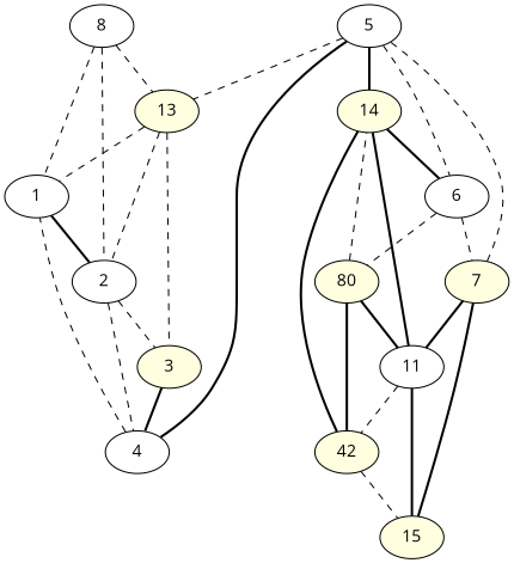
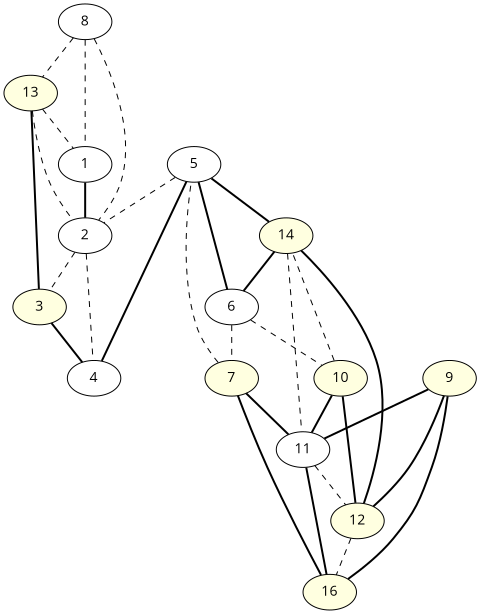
  graph {
    fontname="Open Sans"
    node [aaLength=3 fillcolor=lightyellow fontname="Open Sans" style=filled type=1]
    edge [distance0=5.0 fontname="Open Sans" frequency=1 style=bold type0=2]
    1 [fillcolor=white sequence=LSA type=0]
    2 [aaLength=11 fillcolor=white sequence=PEATDTLNLIA type=0]
    3 [sequence=GEQ type=0]
    4 [aaLength=11 fillcolor=white sequence=ISDLHQTLKKE type=0]
-   10 [aaLength=4 sequence=HEYT label=80]
+   10 [aaLength=4 sequence=HEYT]
    14 [aaLength=6 sequence=LVLEWR]
    11 [aaLength=4 fillcolor=white sequence=RIIT]
-   12 [aaLength=4 sequence=DYYT label=42]
+   12 [aaLength=4 sequence=DYYT]
    6 [aaLength=8 fillcolor=white sequence=FEQSKQLT type=0]
-   15 [aaLength=5 sequence=ITIIL]
+   15 [aaLength=5 sequence=ITIIL label=16]
    5 [aaLength=10 fillcolor=white sequence=LDALWDCLTG type=0]
    7 [aaLength=15 sequence=GAESVLQVFREAKAE type=0]
    8 [fillcolor=white sequence=TVC]
    13 [aaLength=5 sequence=KAVIN]
+   9 [sequence=LID]
    1 -- 2 [distance0=12.48823 type0=1]
    2 -- 3 [distance0=20.74937 style=dashed type0=3]
    2 -- 4 [distance0=19.88412 style=dashed]
    3 -- 4 [distance0=6.343438 distance1=3.0 frequency=2 type0=1 type1=4]
-   4 -- 1 [distance0=16.50566 style=dashed]
    10 -- 14 [distance0=4.0 style=dashed type0=1]
    10 -- 11 [distance0=16.0 distance1=12.0 frequency=2 type1=4]
    10 -- 12 [distance0=26.0 type0=3]
-   14 -- 11 [distance0=20.0]
+   14 -- 11 [distance0=20.0 style=dashed]
    14 -- 12 [distance0=30.0 type0=3]
    14 -- 6 [distance0=1.0 type0=4]
    11 -- 12 [distance0=10.0 distance1=6.0 frequency=2 style=dashed type0=1 type1=4]
    11 -- 15 [distance0=15.0]
    12 -- 15 [style=dashed type0=1]
    6 -- 10 [distance0=31.74472 style=dashed type0=3]
    6 -- 7 [distance0=15.43844 distance1=2.0 frequency=2 style=dashed type0=1 type1=4]
-   5 -- 13 [distance0=21.71845 style=dashed type0=1]
+   5 -- 2 [distance0=21.71845 style=dashed type0=1]
    5 -- 4 [distance0=25.65614 type0=3]
    5 -- 14 [type0=4]
-   5 -- 6 [distance0=24.70929 style=dashed]
+   5 -- 6 [distance0=24.70929]
    7 -- 11 [distance0=30.02601]
    7 -- 15 [distance0=3.0 type0=4]
    7 -- 5 [distance0=32.05255 style=dashed type0=3]
    8 -- 1 [distance0=23.12414 style=dashed]
    8 -- 2 [distance0=29.38893 distance1=5.0 frequency=2 style=dashed type0=3 type1=4]
    8 -- 13 [distance0=3.0 style=dashed type0=1]
    13 -- 1 [distance0=23.70076 style=dashed]
    13 -- 2 [distance0=30.34319 style=dashed type0=3]
-   13 -- 3 [distance0=0.0 style=dashed type0=5]
+   13 -- 3 [distance0=0.0 type0=5]
+   9 -- 11 [distance0=22.0 type0=3]
+   9 -- 12 [distance0=12.0]
+   9 -- 15 [distance0=7.0 type0=1]
  }
